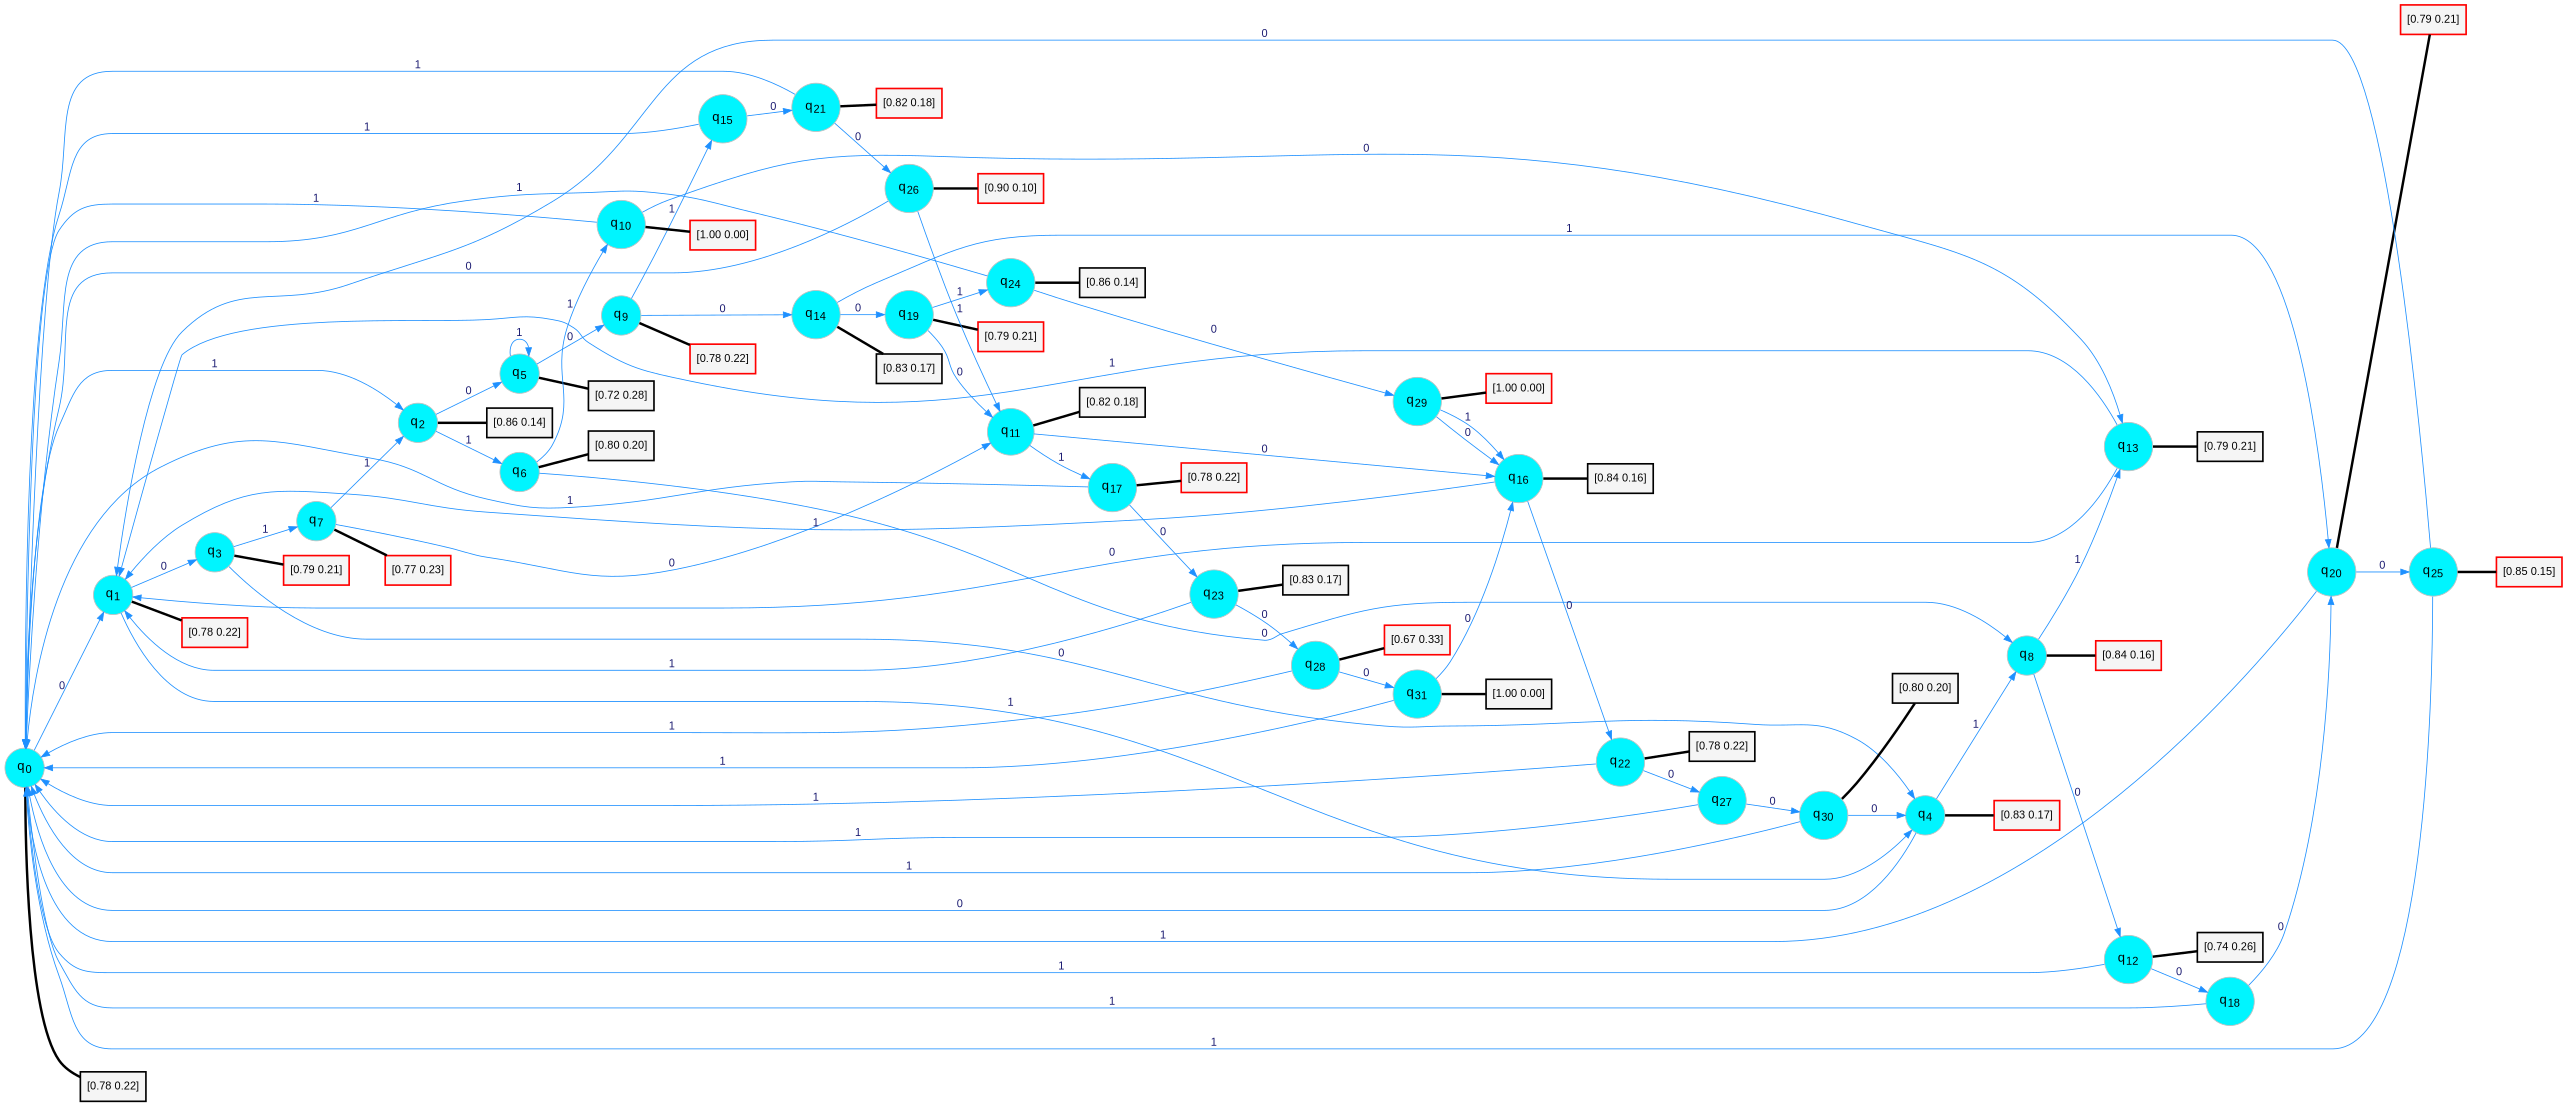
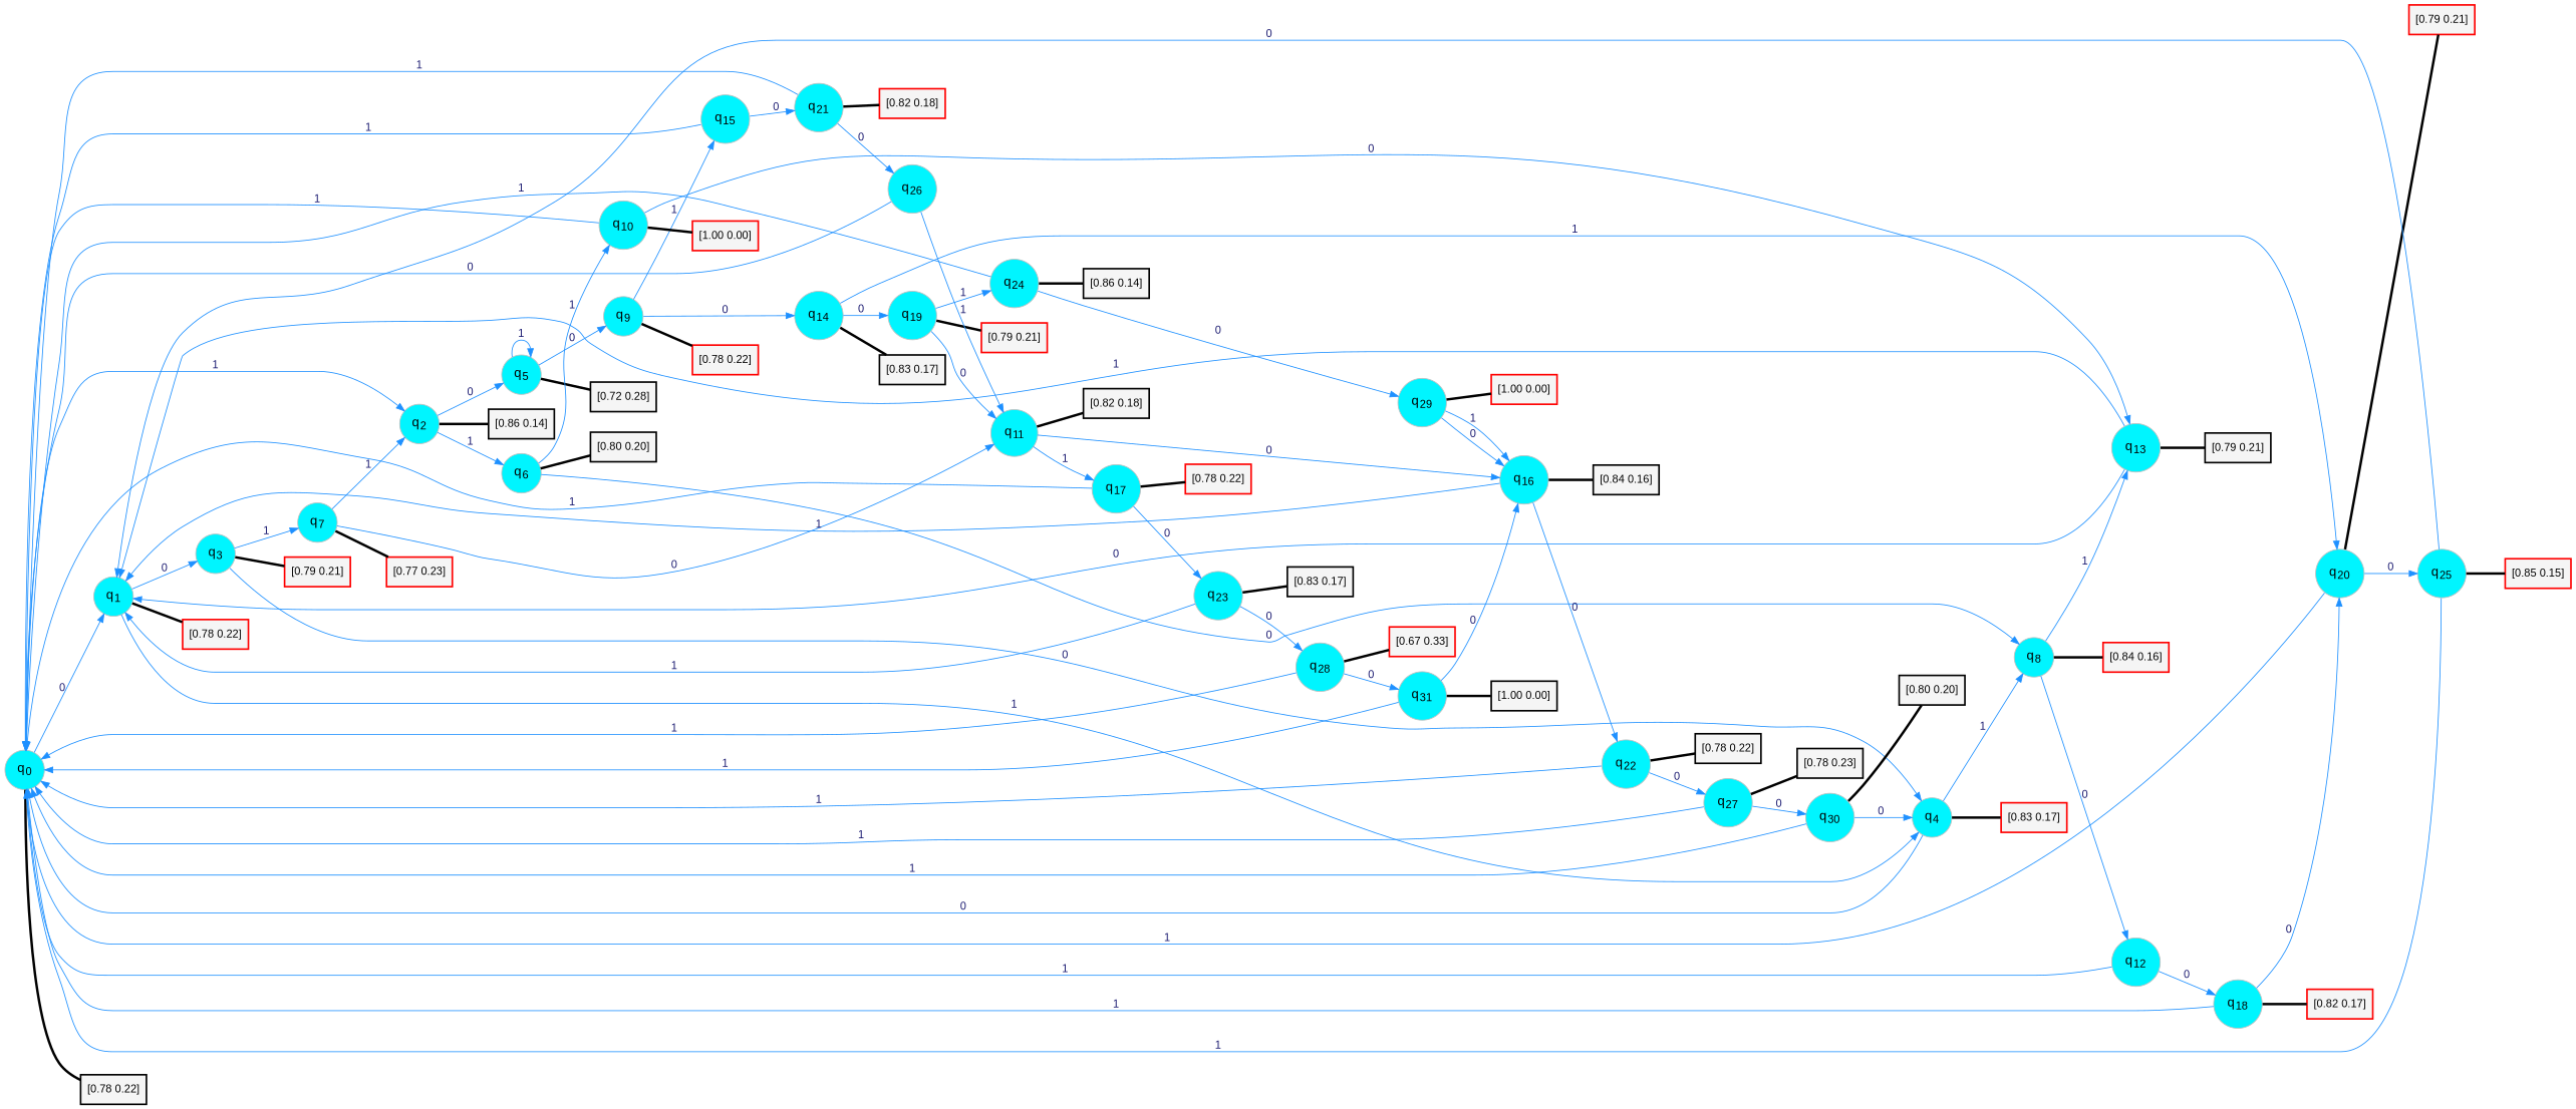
  digraph {
    fontname="Liberation Sans"
    rankdir=LR
    node [color=gray fillcolor=turquoise1 fontcolor=black fontname="Liberation Sans" fontsize=16 fontweight=bold shape=circle style=filled]
    edge [arrowsize=1 color=dodgerblue1 fontcolor=midnightblue fontname="Liberation Sans" fontweight=bold penwidth=1 style=solid weight=20]
    n1 [label=<q<SUB>0</SUB>>]
    n2 [label=<q<SUB>1</SUB>>]
    n3 [label=<q<SUB>2</SUB>>]
    n4 [color=black fillcolor=whitesmoke fontsize=14 label="[0.78 0.22]" penwidth=2 shape=box]
    n5 [label=<q<SUB>3</SUB>>]
    n6 [label=<q<SUB>4</SUB>>]
    n7 [color=red fillcolor=whitesmoke fontsize=14 label="[0.78 0.22]" penwidth=2 shape=box]
    n8 [label=<q<SUB>5</SUB>>]
    n9 [label=<q<SUB>6</SUB>>]
    n10 [color=black fillcolor=whitesmoke fontsize=14 label="[0.86 0.14]" penwidth=2 shape=box]
    n11 [label=<q<SUB>7</SUB>>]
    n12 [color=red fillcolor=whitesmoke fontsize=14 label="[0.79 0.21]" penwidth=2 shape=box]
    n13 [label=<q<SUB>8</SUB>>]
    n14 [color=red fillcolor=whitesmoke fontsize=14 label="[0.83 0.17]" penwidth=2 shape=box]
    n15 [label=<q<SUB>9</SUB>>]
    n16 [color=black fillcolor=whitesmoke fontsize=14 label="[0.72 0.28]" penwidth=2 shape=box]
    n17 [label=<q<SUB>10</SUB>>]
    n18 [color=black fillcolor=whitesmoke fontsize=14 label="[0.80 0.20]" penwidth=2 shape=box]
    n19 [label=<q<SUB>11</SUB>>]
    n20 [color=red fillcolor=whitesmoke fontsize=14 label="[0.77 0.23]" penwidth=2 shape=box]
    n21 [label=<q<SUB>12</SUB>>]
    n22 [label=<q<SUB>13</SUB>>]
    n23 [color=red fillcolor=whitesmoke fontsize=14 label="[0.84 0.16]" penwidth=2 shape=box]
    n24 [label=<q<SUB>14</SUB>>]
    n25 [label=<q<SUB>15</SUB>>]
    n26 [color=red fillcolor=whitesmoke fontsize=14 label="[0.78 0.22]" penwidth=2 shape=box]
    n27 [color=red fillcolor=whitesmoke fontsize=14 label="[1.00 0.00]" penwidth=2 shape=box]
    n28 [label=<q<SUB>16</SUB>>]
    n29 [label=<q<SUB>17</SUB>>]
    n30 [color=black fillcolor=whitesmoke fontsize=14 label="[0.82 0.18]" penwidth=2 shape=box]
    n31 [label=<q<SUB>18</SUB>>]
-   n32 [color=black fillcolor=whitesmoke fontsize=14 label="[0.74 0.26]" penwidth=2 shape=box]
    n33 [color=black fillcolor=whitesmoke fontsize=14 label="[0.79 0.21]" penwidth=2 shape=box]
    n34 [label=<q<SUB>19</SUB>>]
    n35 [label=<q<SUB>20</SUB>>]
    n36 [color=black fillcolor=whitesmoke fontsize=14 label="[0.83 0.17]" penwidth=2 shape=box]
    n37 [label=<q<SUB>21</SUB>>]
    n38 [label=<q<SUB>22</SUB>>]
    n39 [color=black fillcolor=whitesmoke fontsize=14 label="[0.84 0.16]" penwidth=2 shape=box]
    n40 [label=<q<SUB>23</SUB>>]
    n41 [color=red fillcolor=whitesmoke fontsize=14 label="[0.78 0.22]" penwidth=2 shape=box]
+   n42 [color=red fillcolor=whitesmoke fontsize=14 label="[0.82 0.17]" penwidth=2 shape=box]
    n43 [label=<q<SUB>24</SUB>>]
    n44 [color=red fillcolor=whitesmoke fontsize=14 label="[0.79 0.21]" penwidth=2 shape=box]
    n45 [label=<q<SUB>25</SUB>>]
    n46 [color=red fillcolor=whitesmoke fontsize=14 label="[0.79 0.21]" penwidth=2 shape=box]
    n47 [label=<q<SUB>26</SUB>>]
    n48 [color=red fillcolor=whitesmoke fontsize=14 label="[0.82 0.18]" penwidth=2 shape=box]
    n49 [label=<q<SUB>27</SUB>>]
    n50 [color=black fillcolor=whitesmoke fontsize=14 label="[0.78 0.22]" penwidth=2 shape=box]
    n51 [label=<q<SUB>28</SUB>>]
    n52 [color=black fillcolor=whitesmoke fontsize=14 label="[0.83 0.17]" penwidth=2 shape=box]
    n53 [label=<q<SUB>29</SUB>>]
    n54 [color=black fillcolor=whitesmoke fontsize=14 label="[0.86 0.14]" penwidth=2 shape=box]
    n55 [color=red fillcolor=whitesmoke fontsize=14 label="[0.85 0.15]" penwidth=2 shape=box]
-   n56 [color=red fillcolor=whitesmoke fontsize=14 label="[0.90 0.10]" penwidth=2 shape=box]
    n57 [label=<q<SUB>30</SUB>>]
+   n58 [color=black fillcolor=whitesmoke fontsize=14 label="[0.78 0.23]" penwidth=2 shape=box]
    n59 [label=<q<SUB>31</SUB>>]
    n60 [color=red fillcolor=whitesmoke fontsize=14 label="[0.67 0.33]" penwidth=2 shape=box]
    n61 [color=red fillcolor=whitesmoke fontsize=14 label="[1.00 0.00]" penwidth=2 shape=box]
    n62 [color=black fillcolor=whitesmoke fontsize=14 label="[0.80 0.20]" penwidth=2 shape=box]
    n63 [color=black fillcolor=whitesmoke fontsize=14 label="[1.00 0.00]" penwidth=2 shape=box]
    n1 -> n2 [label=0]
    n1 -> n3 [label=1]
    n1 -> n4 [arrowhead=none color=black penwidth=3]
    n2 -> n5 [label=0]
    n2 -> n6 [label=1]
    n2 -> n7 [arrowhead=none color=black penwidth=3]
    n3 -> n8 [label=0]
    n3 -> n9 [label=1]
    n3 -> n10 [arrowhead=none color=black penwidth=3]
    n5 -> n6 [label=0]
    n5 -> n11 [label=1]
    n5 -> n12 [arrowhead=none color=black penwidth=3]
    n6 -> n1 [label=0]
    n6 -> n13 [label=1]
    n6 -> n14 [arrowhead=none color=black penwidth=3]
    n8 -> n8 [label=1]
    n8 -> n15 [label=0]
    n8 -> n16 [arrowhead=none color=black penwidth=3]
    n9 -> n13 [label=0]
    n9 -> n17 [label=1]
    n9 -> n18 [arrowhead=none color=black penwidth=3]
    n11 -> n3 [label=1]
    n11 -> n19 [label=0]
    n11 -> n20 [arrowhead=none color=black penwidth=3]
    n13 -> n21 [label=0]
    n13 -> n22 [label=1]
    n13 -> n23 [arrowhead=none color=black penwidth=3]
    n15 -> n24 [label=0]
    n15 -> n25 [label=1]
    n15 -> n26 [arrowhead=none color=black penwidth=3]
    n17 -> n1 [label=1]
    n17 -> n22 [label=0]
    n17 -> n27 [arrowhead=none color=black penwidth=3]
    n19 -> n28 [label=0]
    n19 -> n29 [label=1]
    n19 -> n30 [arrowhead=none color=black penwidth=3]
    n21 -> n1 [label=1]
    n21 -> n31 [label=0]
-   n21 -> n32 [arrowhead=none color=black penwidth=3]
    n22 -> n2 [label=0]
    n22 -> n2 [label=1]
    n22 -> n33 [arrowhead=none color=black penwidth=3]
    n24 -> n34 [label=0]
    n24 -> n35 [label=1]
    n24 -> n36 [arrowhead=none color=black penwidth=3]
    n25 -> n1 [label=1]
    n25 -> n37 [label=0]
    n28 -> n2 [label=1]
    n28 -> n38 [label=0]
    n28 -> n39 [arrowhead=none color=black penwidth=3]
    n29 -> n1 [label=1]
    n29 -> n40 [label=0]
    n29 -> n41 [arrowhead=none color=black penwidth=3]
    n31 -> n1 [label=1]
    n31 -> n35 [label=0]
+   n31 -> n42 [arrowhead=none color=black penwidth=3]
    n34 -> n19 [label=0]
    n34 -> n43 [label=1]
    n34 -> n44 [arrowhead=none color=black penwidth=3]
    n35 -> n1 [label=1]
    n35 -> n45 [label=0]
    n35 -> n46 [arrowhead=none color=black penwidth=3]
    n37 -> n1 [label=1]
    n37 -> n47 [label=0]
    n37 -> n48 [arrowhead=none color=black penwidth=3]
    n38 -> n1 [label=1]
    n38 -> n49 [label=0]
    n38 -> n50 [arrowhead=none color=black penwidth=3]
    n40 -> n2 [label=1]
    n40 -> n51 [label=0]
    n40 -> n52 [arrowhead=none color=black penwidth=3]
    n43 -> n1 [label=1]
    n43 -> n53 [label=0]
    n43 -> n54 [arrowhead=none color=black penwidth=3]
    n45 -> n1 [label=1]
    n45 -> n2 [label=0]
    n45 -> n55 [arrowhead=none color=black penwidth=3]
    n47 -> n1 [label=0]
    n47 -> n19 [label=1]
-   n47 -> n56 [arrowhead=none color=black penwidth=3]
    n49 -> n1 [label=1]
    n49 -> n57 [label=0]
+   n49 -> n58 [arrowhead=none color=black penwidth=3]
    n51 -> n1 [label=1]
    n51 -> n59 [label=0]
    n51 -> n60 [arrowhead=none color=black penwidth=3]
    n53 -> n28 [label=0]
    n53 -> n28 [label=1]
    n53 -> n61 [arrowhead=none color=black penwidth=3]
    n57 -> n1 [label=1]
    n57 -> n6 [label=0]
    n57 -> n62 [arrowhead=none color=black penwidth=3]
    n59 -> n1 [label=1]
    n59 -> n28 [label=0]
    n59 -> n63 [arrowhead=none color=black penwidth=3]
  }
